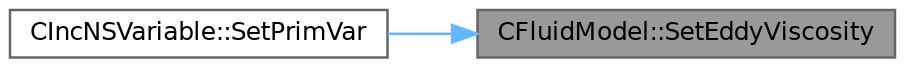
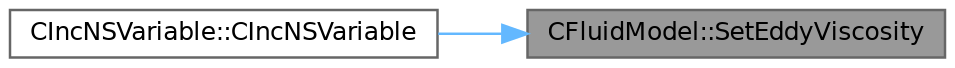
  digraph {
    rankdir=RL
    node [fontname=Helvetica fontsize=10 shape=box style=filled]
    n1 [color=gray40 fillcolor=grey60 fontcolor=black height=0.2 label="CFluidModel::SetEddyViscosity" width=0.4]
-   n2 [color=grey40 fillcolor=white height=0.2 label="CIncNSVariable::SetPrimVar" width=0.4]
+   n2 [color=grey40 fillcolor=white height=0.2 label="CIncNSVariable::CIncNSVariable" width=0.4]
    n1 -> n2 [color=steelblue1 dir=back fontname=Helvetica fontsize=10 labelfontname=Helvetica labelfontsize=10 style=solid]
  }
